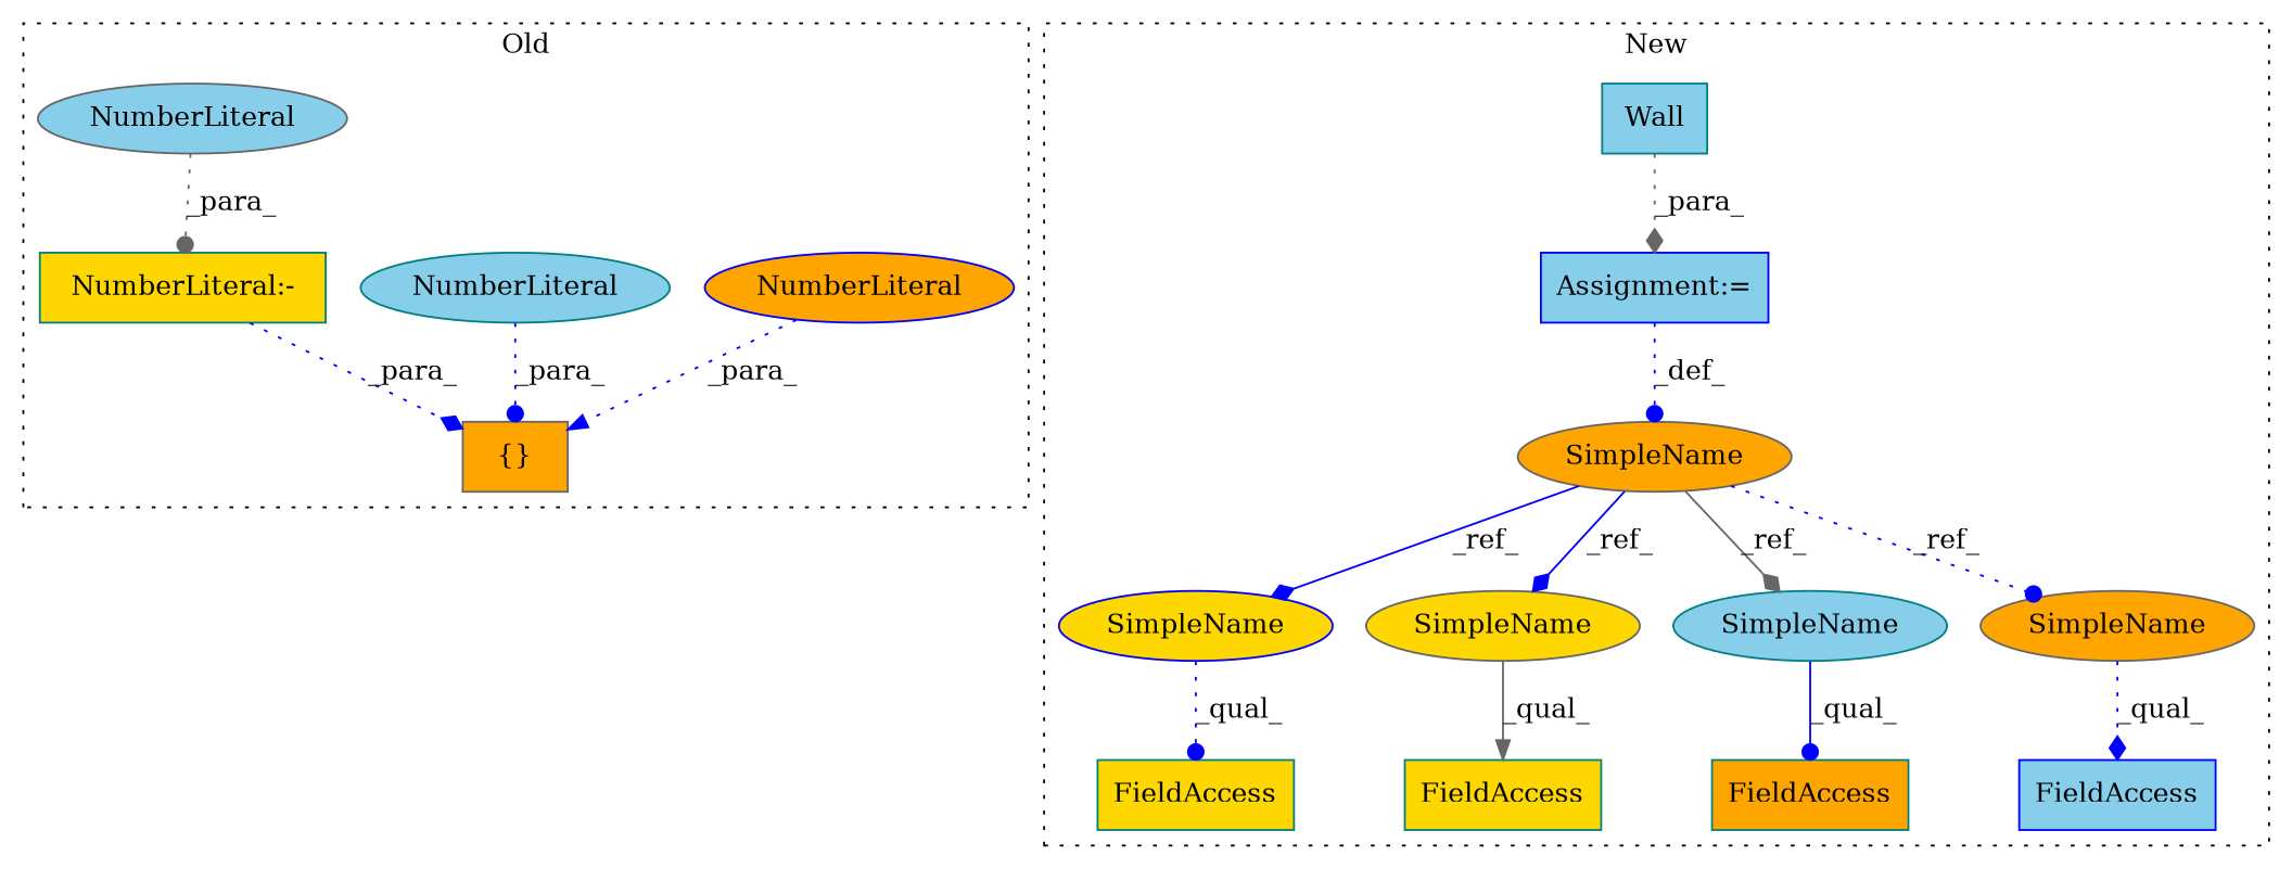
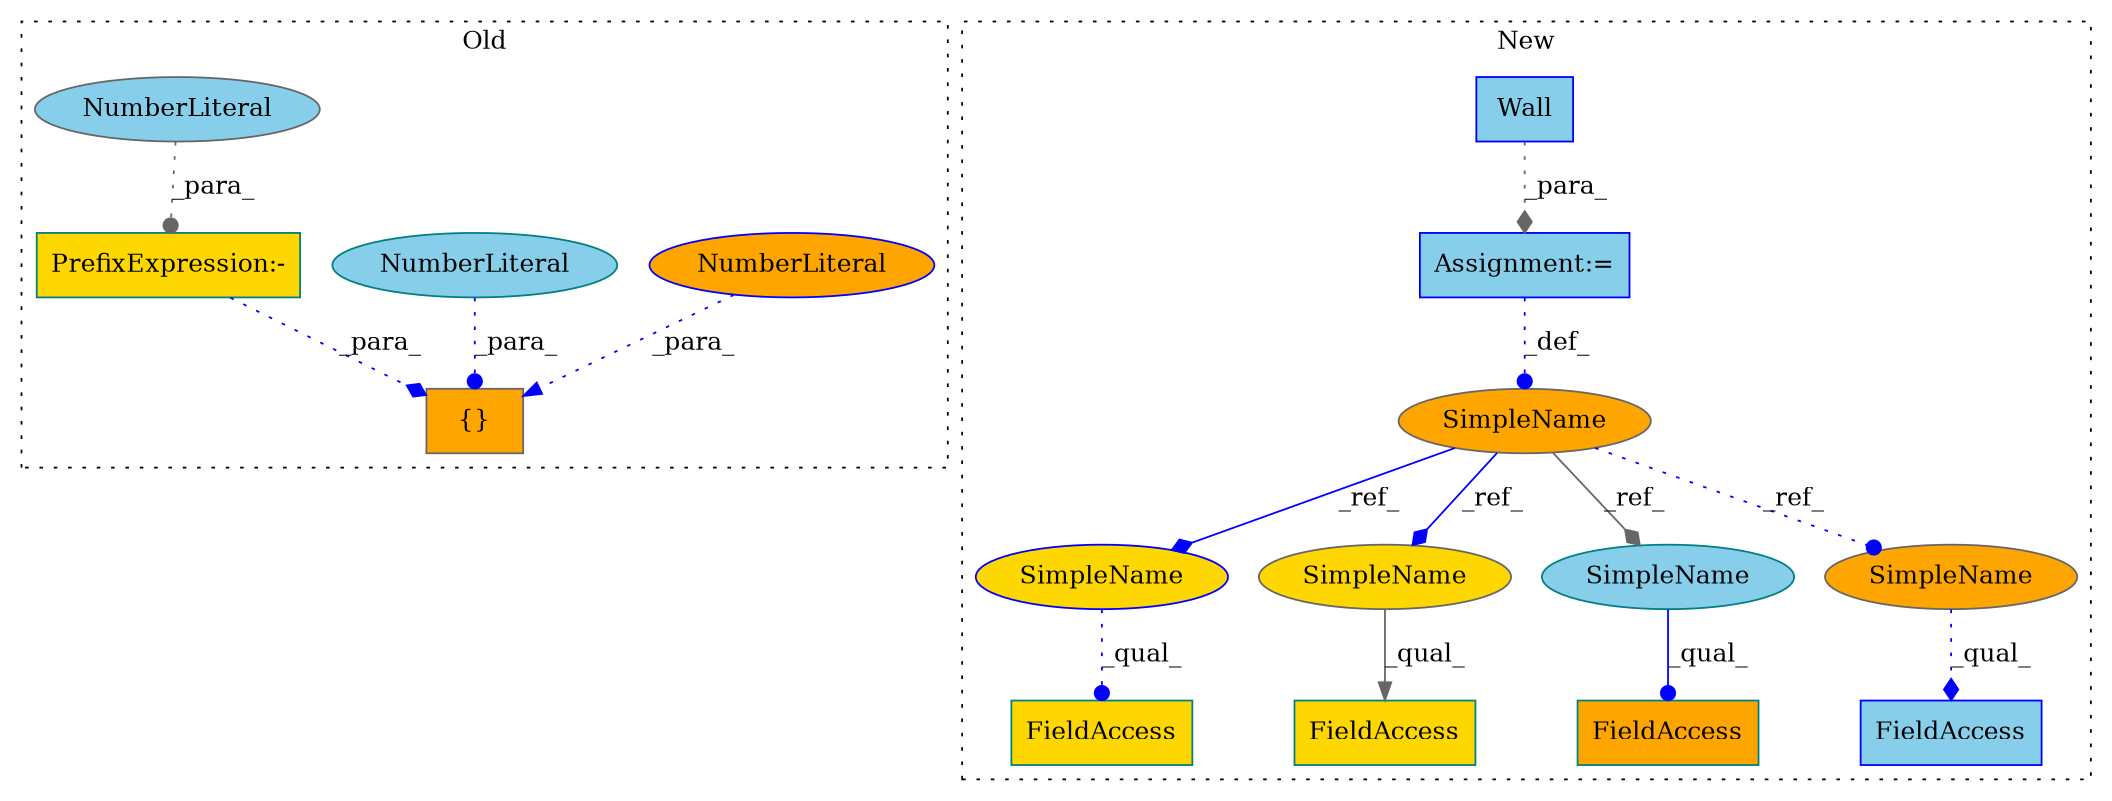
  digraph {
    node [a=42 color=teal fillcolor=skyblue l=1 s=7484 shape=box style=filled]
    edge [arrowhead=dot color=blue style=dotted]
    n1 [a=4 color=gray40 fillcolor=orange l="1,1" label="{}" s="6977,6984"]
    n2 [a=34 color=blue fillcolor=orange label=NumberLiteral s=6980 shape=ellipse]
    n3 [a=34 label=NumberLiteral s=6978 shape=ellipse]
-   n4 [a=38 fillcolor=gold label="NumberLiteral:-" s=6982]
+   n4 [a=38 fillcolor=gold label="PrefixExpression:-" s=6982]
    n5 [a=34 color=gray40 label=NumberLiteral s=6983 shape=ellipse]
-   n6 [a=32 l="5,1" label=Wall s="7262,7309"]
+   n6 [a=32 color=blue l="5,1" label=Wall s="7262,7309"]
    n7 [a=7 color=blue label="Assignment:=" s=7245]
    n8 [a=22 fillcolor=gold l=11 label=FieldAccess]
    n9 [color=gray40 fillcolor=orange l=4 label=SimpleName s=7241 shape=ellipse]
    n10 [a=22 fillcolor=orange l=15 label=FieldAccess s=7468]
    n11 [a=22 fillcolor=gold l=16 label=FieldAccess s=7513]
    n12 [a=22 color=blue l=16 label=FieldAccess s=7496]
    n13 [color=blue fillcolor=gold l=4 label=SimpleName s=7513 shape=ellipse]
    n14 [color=gray40 fillcolor=gold l=4 label=SimpleName shape=ellipse]
    n15 [l=4 label=SimpleName s=7468 shape=ellipse]
    n16 [color=gray40 fillcolor=orange l=4 label=SimpleName s=7496 shape=ellipse]
    subgraph cluster_1 {
      label=Old
      style=dotted
      n1
      n2
      n3
      n4
      n5
    }
    subgraph cluster_2 {
      label=New
      style=dotted
      n6
      n7
      n8
      n9
      n10
      n11
      n12
      n13
      n14
      n15
      n16
    }
    n2 -> n1 [arrowhead=normal label=_para_]
    n3 -> n1 [label=_para_]
    n4 -> n1 [arrowhead=diamond label=_para_]
    n5 -> n4 [color=gray40 label=_para_]
    n6 -> n7 [arrowhead=diamond color=gray40 label=_para_]
    n7 -> n9 [label=_def_]
    n9 -> n13 [arrowhead=diamond label=_ref_ style=solid]
    n9 -> n14 [arrowhead=diamond label=_ref_ style=solid]
    n9 -> n15 [arrowhead=diamond color=gray40 label=_ref_ style=solid]
    n9 -> n16 [label=_ref_]
    n13 -> n11 [label=_qual_]
    n14 -> n8 [arrowhead=normal color=gray40 label=_qual_ style=solid]
    n15 -> n10 [label=_qual_ style=solid]
    n16 -> n12 [arrowhead=diamond label=_qual_]
  }
